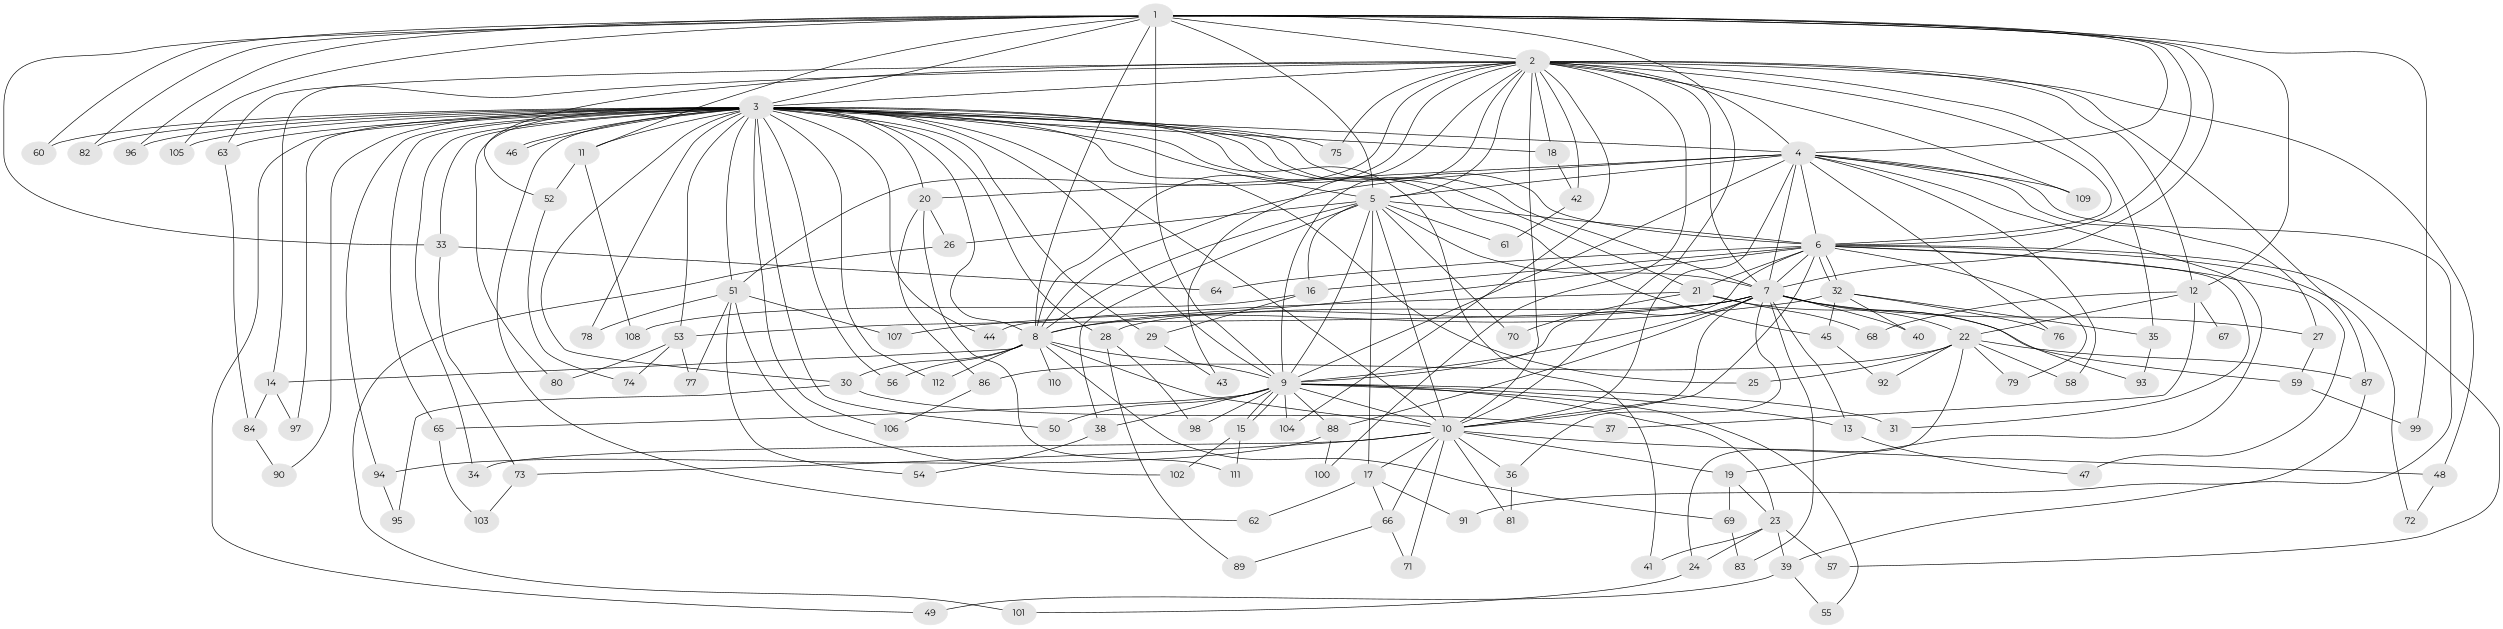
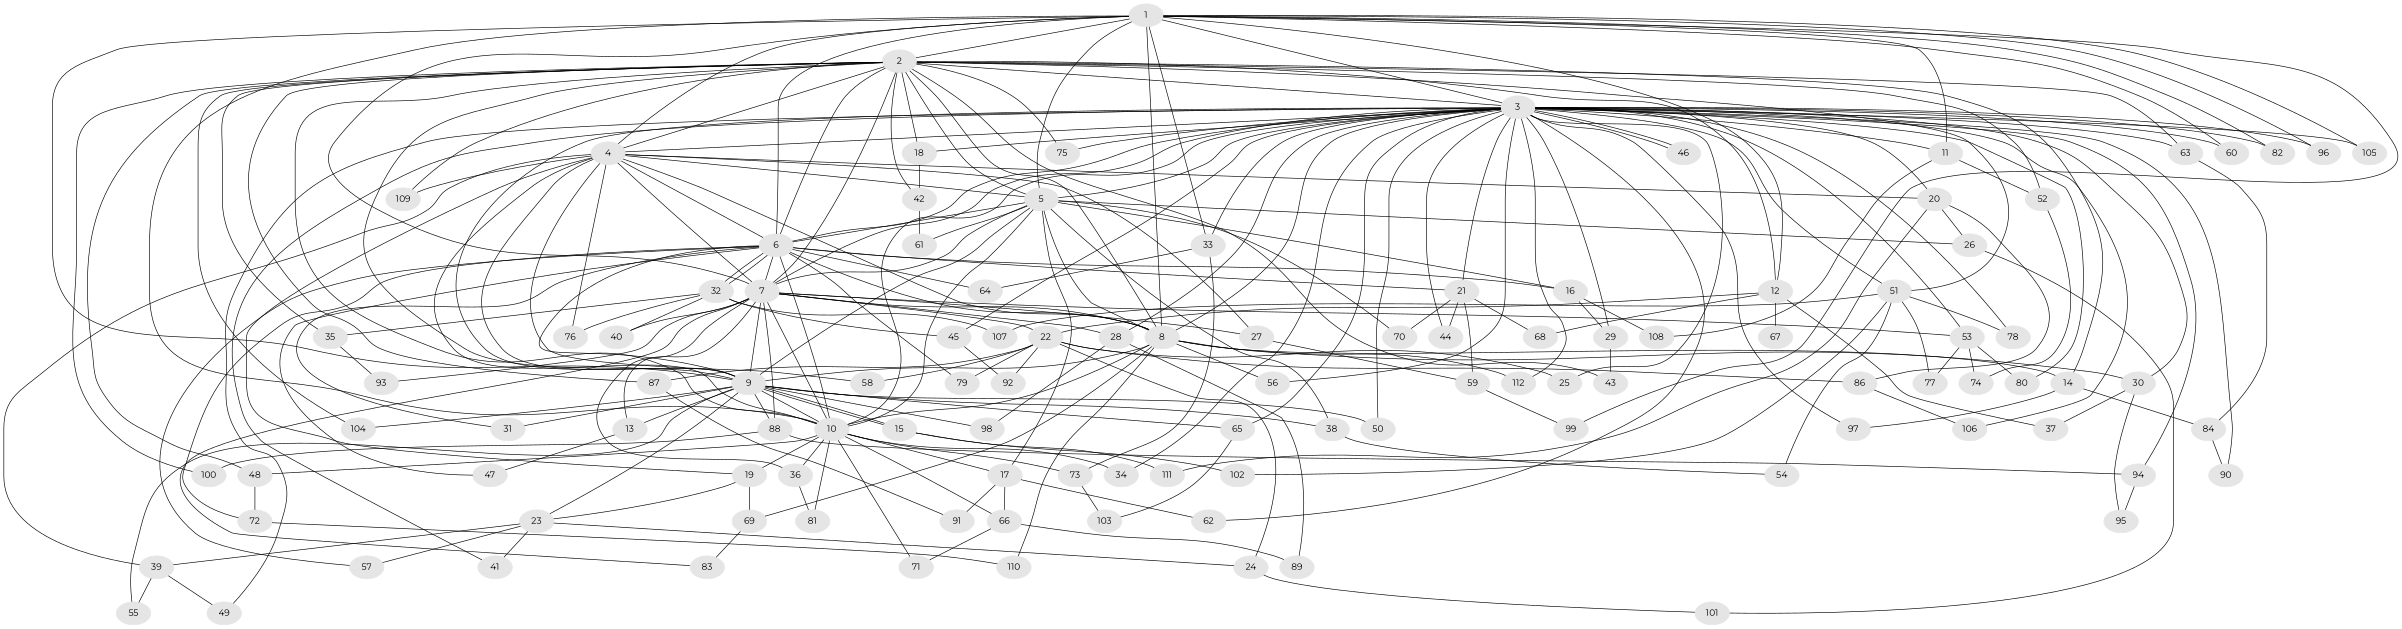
  graph {
    fontname=Montserrat
    node [color=gray90 fontname=Montserrat style=filled]
    edge [fontname=Montserrat]
    1
    2
    3
    4
    5
    6
    7
    8
    9
    10
    11
    12
    33
    60
    82
    96
    99
    105
    14
    18
    35
    42
    43
    48
    51
    52
    63
    75
    87
    100
    104
    109
    20
    21
    25
    28
    29
    30
    34
    41
    44
    45
    46
    49
    50
    53
    56
    62
    65
    78
    80
    90
    94
    97
    106
    112
    19
    27
    39
    58
    76
    16
    17
    26
    38
    61
    70
    31
    32
    47
    57
    64
    72
    79
    13
    22
    36
    40
    83
    88
    93
    69
    110
    15
    23
    55
    98
    66
    71
    73
    81
    108
    37
    67
    68
    84
    102
    107
    54
    77
    74
    91
    111
    86
    59
    89
    95
    92
    103
    101
    24
    1 -- 2
    1 -- 3
    1 -- 4
    1 -- 5
    1 -- 6
    1 -- 7
    1 -- 8
    1 -- 9
    1 -- 10
    1 -- 11
    1 -- 12
    1 -- 33
    1 -- 60
    1 -- 82
    1 -- 96
    1 -- 99
    1 -- 105
    2 -- 3
    2 -- 4
    2 -- 5
    2 -- 6
    2 -- 7
    2 -- 8
    2 -- 9
    2 -- 10
    2 -- 12
    2 -- 14
    2 -- 18
    2 -- 35
    2 -- 42
    2 -- 43
    2 -- 48
    2 -- 51
    2 -- 52
    2 -- 63
    2 -- 75
    2 -- 87
    2 -- 100
    2 -- 104
    2 -- 109
    3 -- 4
    3 -- 5
    3 -- 6
    3 -- 7
    3 -- 8
    3 -- 9
    3 -- 10
    3 -- 11
    3 -- 33
    3 -- 60
    3 -- 82
    3 -- 96
    3 -- 105
    3 -- 18
    3 -- 51
    3 -- 63
    3 -- 75
    3 -- 20
    3 -- 21
    3 -- 25
    3 -- 28
    3 -- 29
    3 -- 30
    3 -- 34
    3 -- 41
    3 -- 44
    3 -- 45
    3 -- 46
    3 -- 46
    3 -- 49
    3 -- 50
    3 -- 53
    3 -- 56
    3 -- 62
    3 -- 65
    3 -- 78
    3 -- 80
    3 -- 90
    3 -- 94
    3 -- 97
    3 -- 106
    3 -- 112
    4 -- 5
    4 -- 6
    4 -- 7
    4 -- 8
    4 -- 9
    4 -- 10
    4 -- 109
    4 -- 20
    4 -- 19
    4 -- 27
    4 -- 39
    4 -- 58
    4 -- 76
    5 -- 6
    5 -- 7
    5 -- 8
    5 -- 9
    5 -- 10
    5 -- 16
    5 -- 17
    5 -- 26
    5 -- 38
    5 -- 61
    5 -- 70
    6 -- 7
    6 -- 8
    6 -- 9
    6 -- 10
    6 -- 21
    6 -- 16
    6 -- 31
    6 -- 32
    6 -- 32
    6 -- 47
    6 -- 57
    6 -- 64
    6 -- 72
    6 -- 79
    7 -- 8
    7 -- 9
    7 -- 10
    7 -- 28
    7 -- 53
    7 -- 27
    7 -- 13
    7 -- 22
    7 -- 36
    7 -- 40
    7 -- 83
    7 -- 88
    7 -- 93
    8 -- 9
    8 -- 10
    8 -- 14
    8 -- 30
    8 -- 56
    8 -- 112
    8 -- 69
    8 -- 110
    9 -- 10
    9 -- 104
    9 -- 50
    9 -- 65
    9 -- 38
    9 -- 31
    9 -- 13
    9 -- 88
    9 -- 15
    9 -- 15
    9 -- 23
    9 -- 55
    9 -- 98
    10 -- 48
    10 -- 34
    10 -- 19
    10 -- 17
    10 -- 36
    10 -- 66
    10 -- 71
    10 -- 73
    10 -- 81
    11 -- 52
    11 -- 108
    12 -- 22
    12 -- 37
    12 -- 67
    12 -- 68
    33 -- 64
    33 -- 73
    14 -- 97
    14 -- 84
    18 -- 42
    35 -- 93
    42 -- 61
    48 -- 72
    51 -- 78
    51 -- 102
    51 -- 107
    51 -- 54
    51 -- 77
    52 -- 74
    63 -- 84
    87 -- 91
    20 -- 26
    20 -- 111
    20 -- 86
    21 -- 44
    21 -- 70
    21 -- 68
    21 -- 59
    28 -- 98
    28 -- 89
    29 -- 43
    30 -- 37
    30 -- 95
    45 -- 92
    53 -- 80
    53 -- 77
    53 -- 74
    65 -- 103
    94 -- 95
    19 -- 69
    19 -- 23
    27 -- 59
    39 -- 49
    39 -- 55
    16 -- 29
    16 -- 108
    17 -- 62
    17 -- 66
    17 -- 91
    26 -- 101
    38 -- 54
    32 -- 35
    32 -- 45
    32 -- 76
    32 -- 40
    32 -- 107
+   72 -- 110
    13 -- 47
    22 -- 87
    22 -- 25
    22 -- 58
    22 -- 79
    22 -- 86
    22 -- 92
    22 -- 24
    36 -- 81
    88 -- 100
    88 -- 94
    69 -- 83
    15 -- 102
    15 -- 111
    23 -- 41
    23 -- 39
    23 -- 57
    23 -- 24
    66 -- 71
    66 -- 89
    73 -- 103
    84 -- 90
    86 -- 106
    59 -- 99
    24 -- 101
  }
